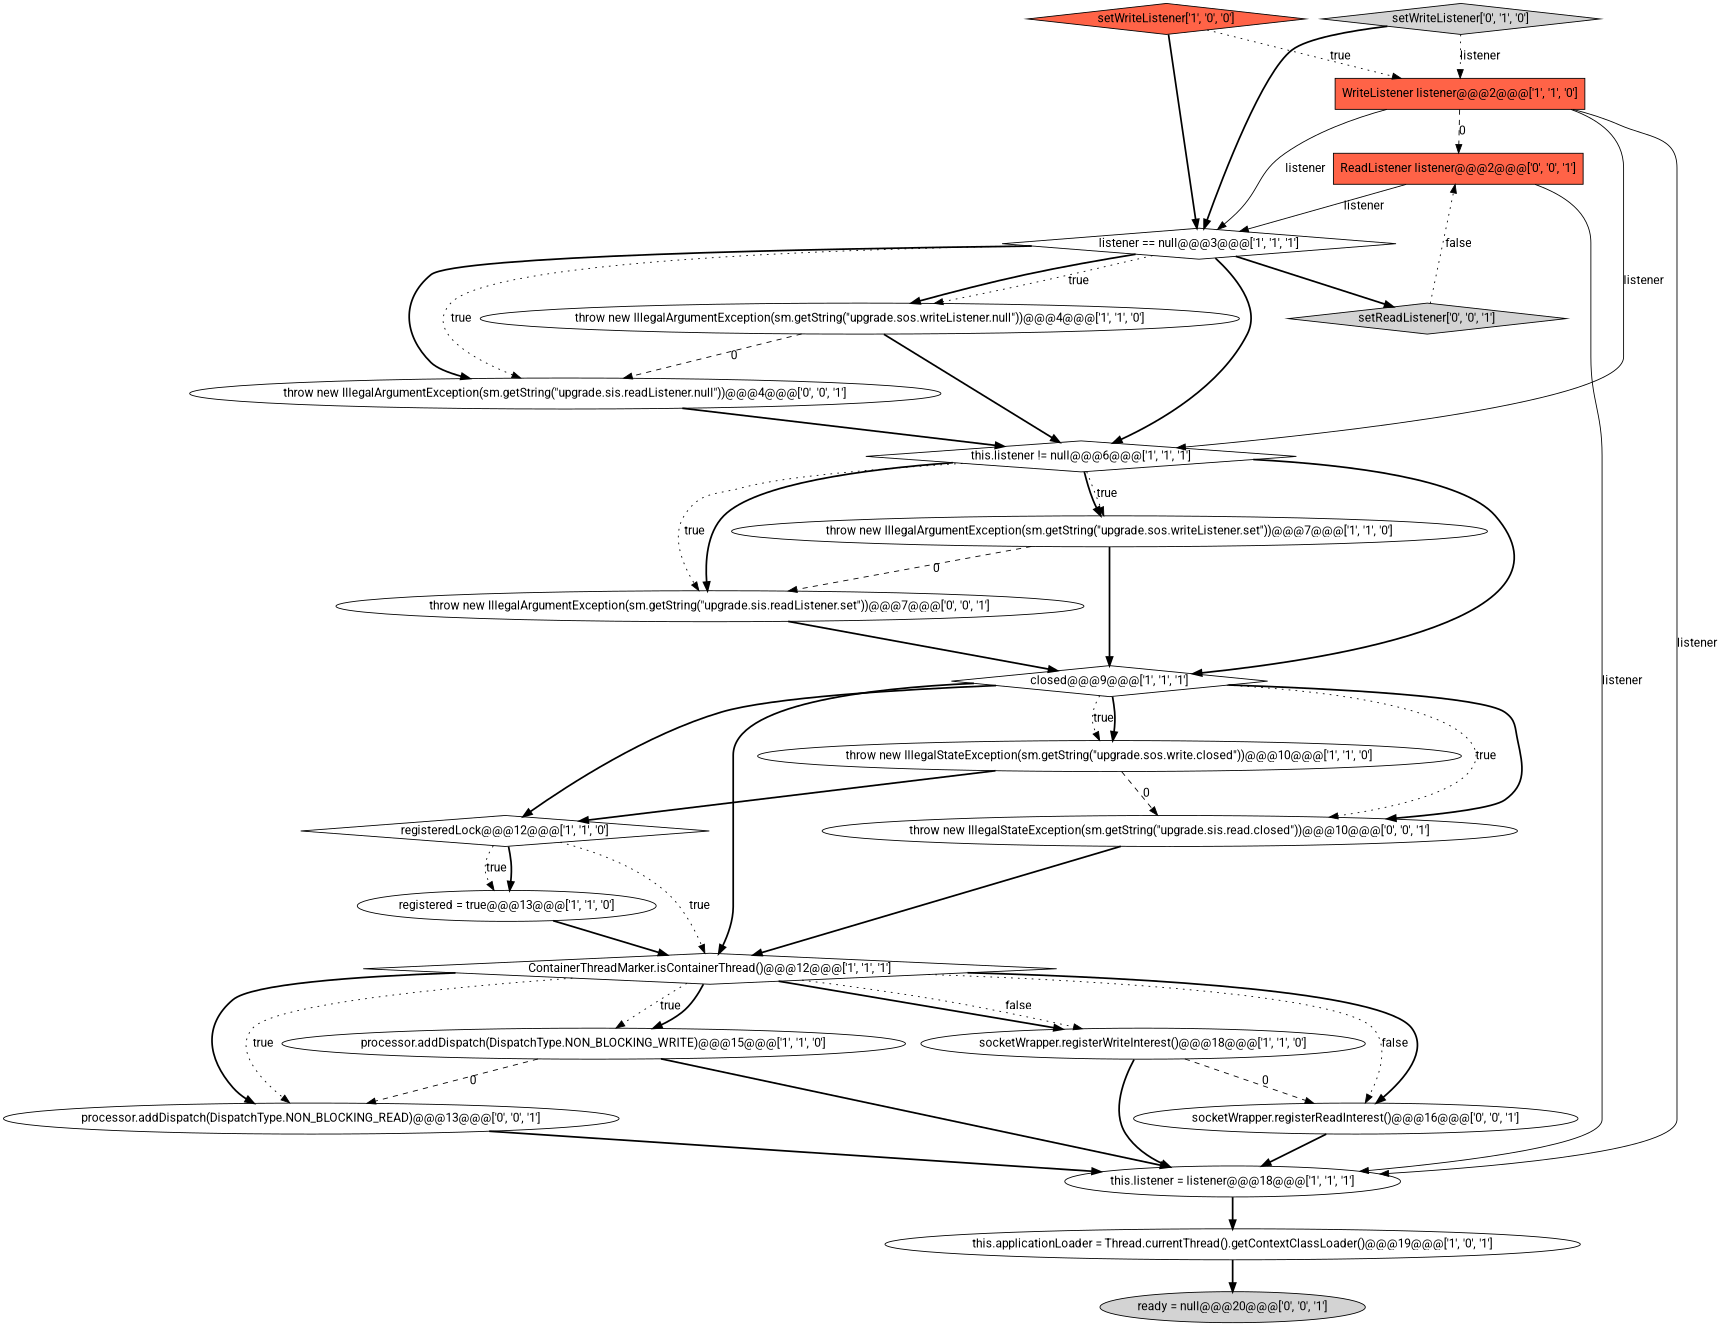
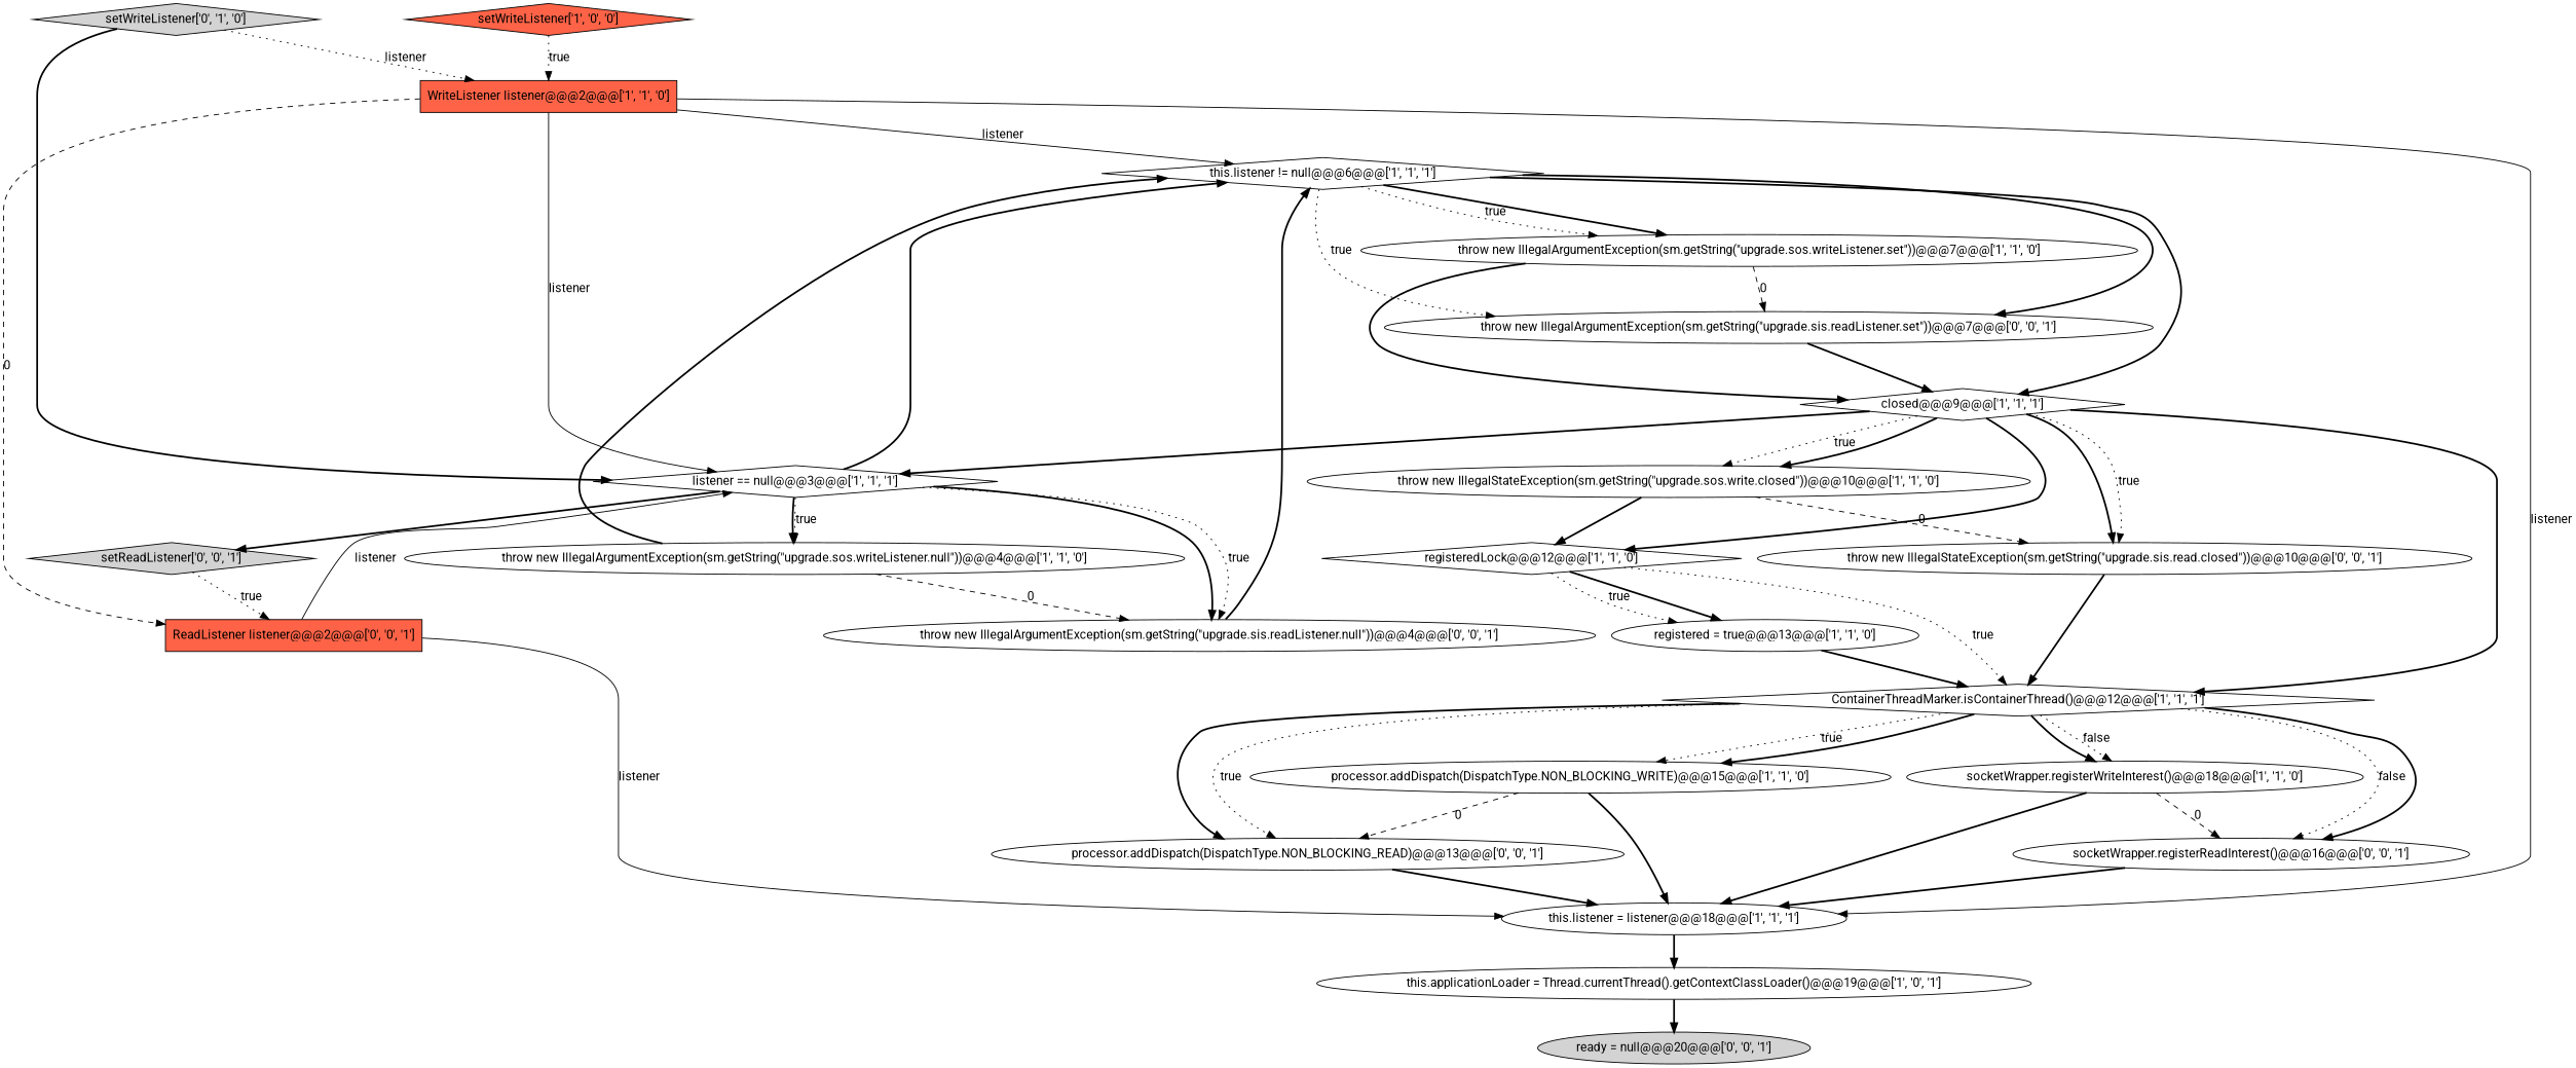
  digraph {
    fontname=Roboto
    node [fillcolor=white fontname=Roboto shape=ellipse style=filled]
    edge [fontname=Roboto style=bold]
    n1 [label="this.listener != null@@@6@@@['1', '1', '1']" shape=diamond]
    n2 [label="throw new IllegalArgumentException(sm.getString(\"upgrade.sis.readListener.set\"))@@@7@@@['0', '0', '1']"]
    n3 [label="closed@@@9@@@['1', '1', '1']" shape=diamond]
    n4 [label="throw new IllegalArgumentException(sm.getString(\"upgrade.sos.writeListener.set\"))@@@7@@@['1', '1', '0']"]
    n5 [label="ContainerThreadMarker.isContainerThread()@@@12@@@['1', '1', '1']" shape=diamond]
    n6 [label="registeredLock@@@12@@@['1', '1', '0']" shape=diamond]
    n7 [label="throw new IllegalStateException(sm.getString(\"upgrade.sos.write.closed\"))@@@10@@@['1', '1', '0']"]
    n8 [label="throw new IllegalStateException(sm.getString(\"upgrade.sis.read.closed\"))@@@10@@@['0', '0', '1']"]
    n9 [fillcolor=lightgray label="ready = null@@@20@@@['0', '0', '1']"]
    n10 [label="socketWrapper.registerReadInterest()@@@16@@@['0', '0', '1']"]
    n11 [label="socketWrapper.registerWriteInterest()@@@18@@@['1', '1', '0']"]
    n12 [label="processor.addDispatch(DispatchType.NON_BLOCKING_READ)@@@13@@@['0', '0', '1']"]
    n13 [label="processor.addDispatch(DispatchType.NON_BLOCKING_WRITE)@@@15@@@['1', '1', '0']"]
    n14 [label="this.listener = listener@@@18@@@['1', '1', '1']"]
    n15 [label="this.applicationLoader = Thread.currentThread().getContextClassLoader()@@@19@@@['1', '0', '1']"]
    n16 [fillcolor=tomato label="ReadListener listener@@@2@@@['0', '0', '1']" shape=box]
    n17 [label="listener == null@@@3@@@['1', '1', '1']" shape=diamond]
    n18 [label="throw new IllegalArgumentException(sm.getString(\"upgrade.sis.readListener.null\"))@@@4@@@['0', '0', '1']"]
    n19 [label="throw new IllegalArgumentException(sm.getString(\"upgrade.sos.writeListener.null\"))@@@4@@@['1', '1', '0']"]
    n20 [fillcolor=lightgray label="setReadListener['0', '0', '1']" shape=diamond]
    n21 [fillcolor=tomato label="setWriteListener['1', '0', '0']" shape=diamond]
    n22 [fillcolor=tomato label="WriteListener listener@@@2@@@['1', '1', '0']" shape=box]
    n23 [label="registered = true@@@13@@@['1', '1', '0']"]
    n24 [fillcolor=lightgray label="setWriteListener['0', '1', '0']" shape=diamond]
    n1 -> n2
    n1 -> n2 [label=true style=dotted]
    n1 -> n3
    n1 -> n4
    n1 -> n4 [label=true style=dotted]
    n2 -> n3
    n3 -> n5
    n3 -> n6
    n3 -> n7 [label=true style=dotted]
    n3 -> n7
    n3 -> n8
    n3 -> n8 [label=true style=dotted]
    n4 -> n2 [label=0 style=dashed]
    n4 -> n3
    n5 -> n10 [label=false style=dotted]
    n5 -> n10
    n5 -> n11
    n5 -> n11 [label=false style=dotted]
    n5 -> n12
    n5 -> n12 [label=true style=dotted]
    n5 -> n13 [label=true style=dotted]
    n5 -> n13
    n6 -> n5 [label=true style=dotted]
    n6 -> n23
    n6 -> n23 [label=true style=dotted]
    n7 -> n6
    n7 -> n8 [label=0 style=dashed]
    n8 -> n5
    n10 -> n14
    n11 -> n10 [label=0 style=dashed]
    n11 -> n14
    n12 -> n14
    n13 -> n12 [label=0 style=dashed]
    n13 -> n14
    n14 -> n15
    n15 -> n9
    n16 -> n14 [label=listener style=solid]
    n16 -> n17 [label=listener style=solid]
    n17 -> n1
    n17 -> n18
    n17 -> n18 [label=true style=dotted]
    n17 -> n19
    n17 -> n19 [label=true style=dotted]
    n17 -> n20
    n18 -> n1
    n19 -> n1
    n19 -> n18 [label=0 style=dashed]
-   n20 -> n16 [label=false style=dotted]
-   n21 -> n17
+   n20 -> n16 [label=true style=dotted]
+   n3 -> n17
    n21 -> n22 [label=true style=dotted]
    n22 -> n1 [label=listener style=solid]
    n22 -> n14 [label=listener style=solid]
    n22 -> n16 [label=0 style=dashed]
    n22 -> n17 [label=listener style=solid]
    n23 -> n5
    n24 -> n17
    n24 -> n22 [label=listener style=dotted]
  }
